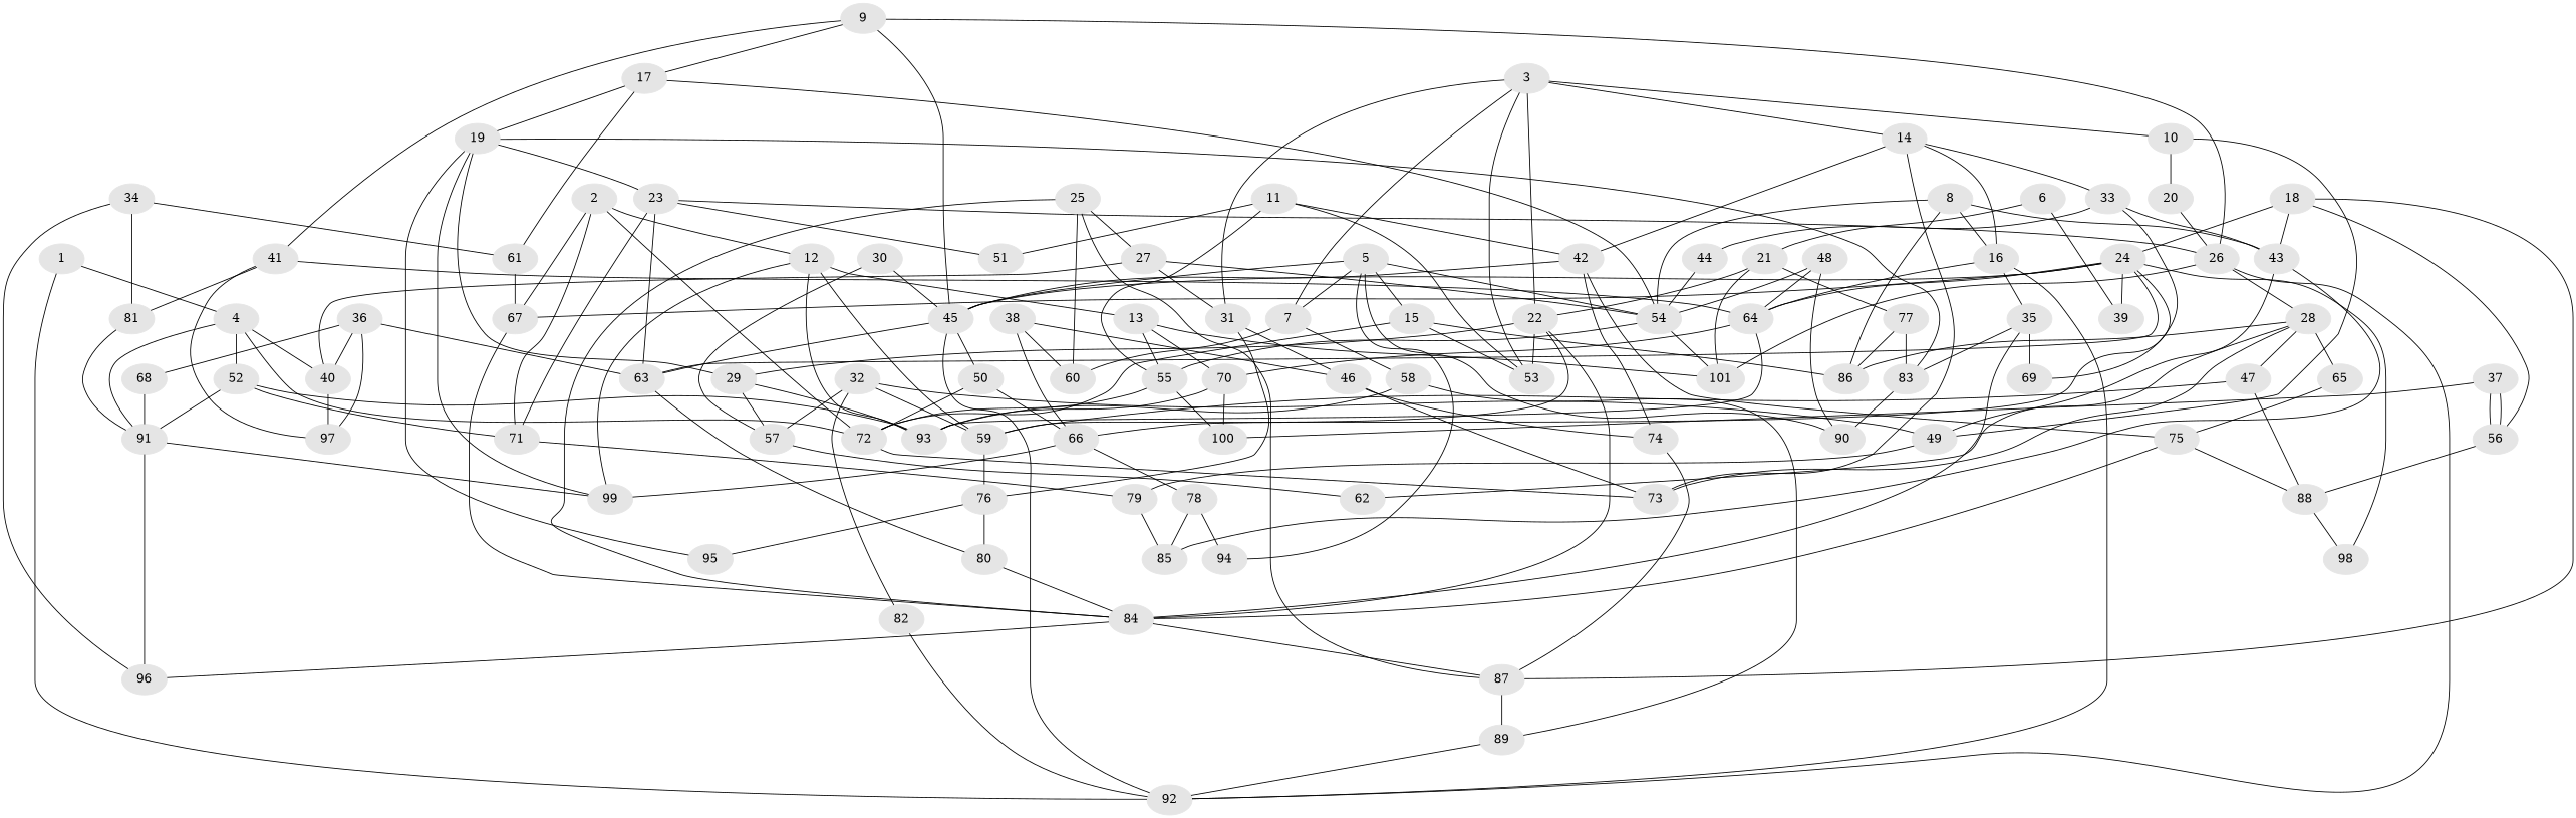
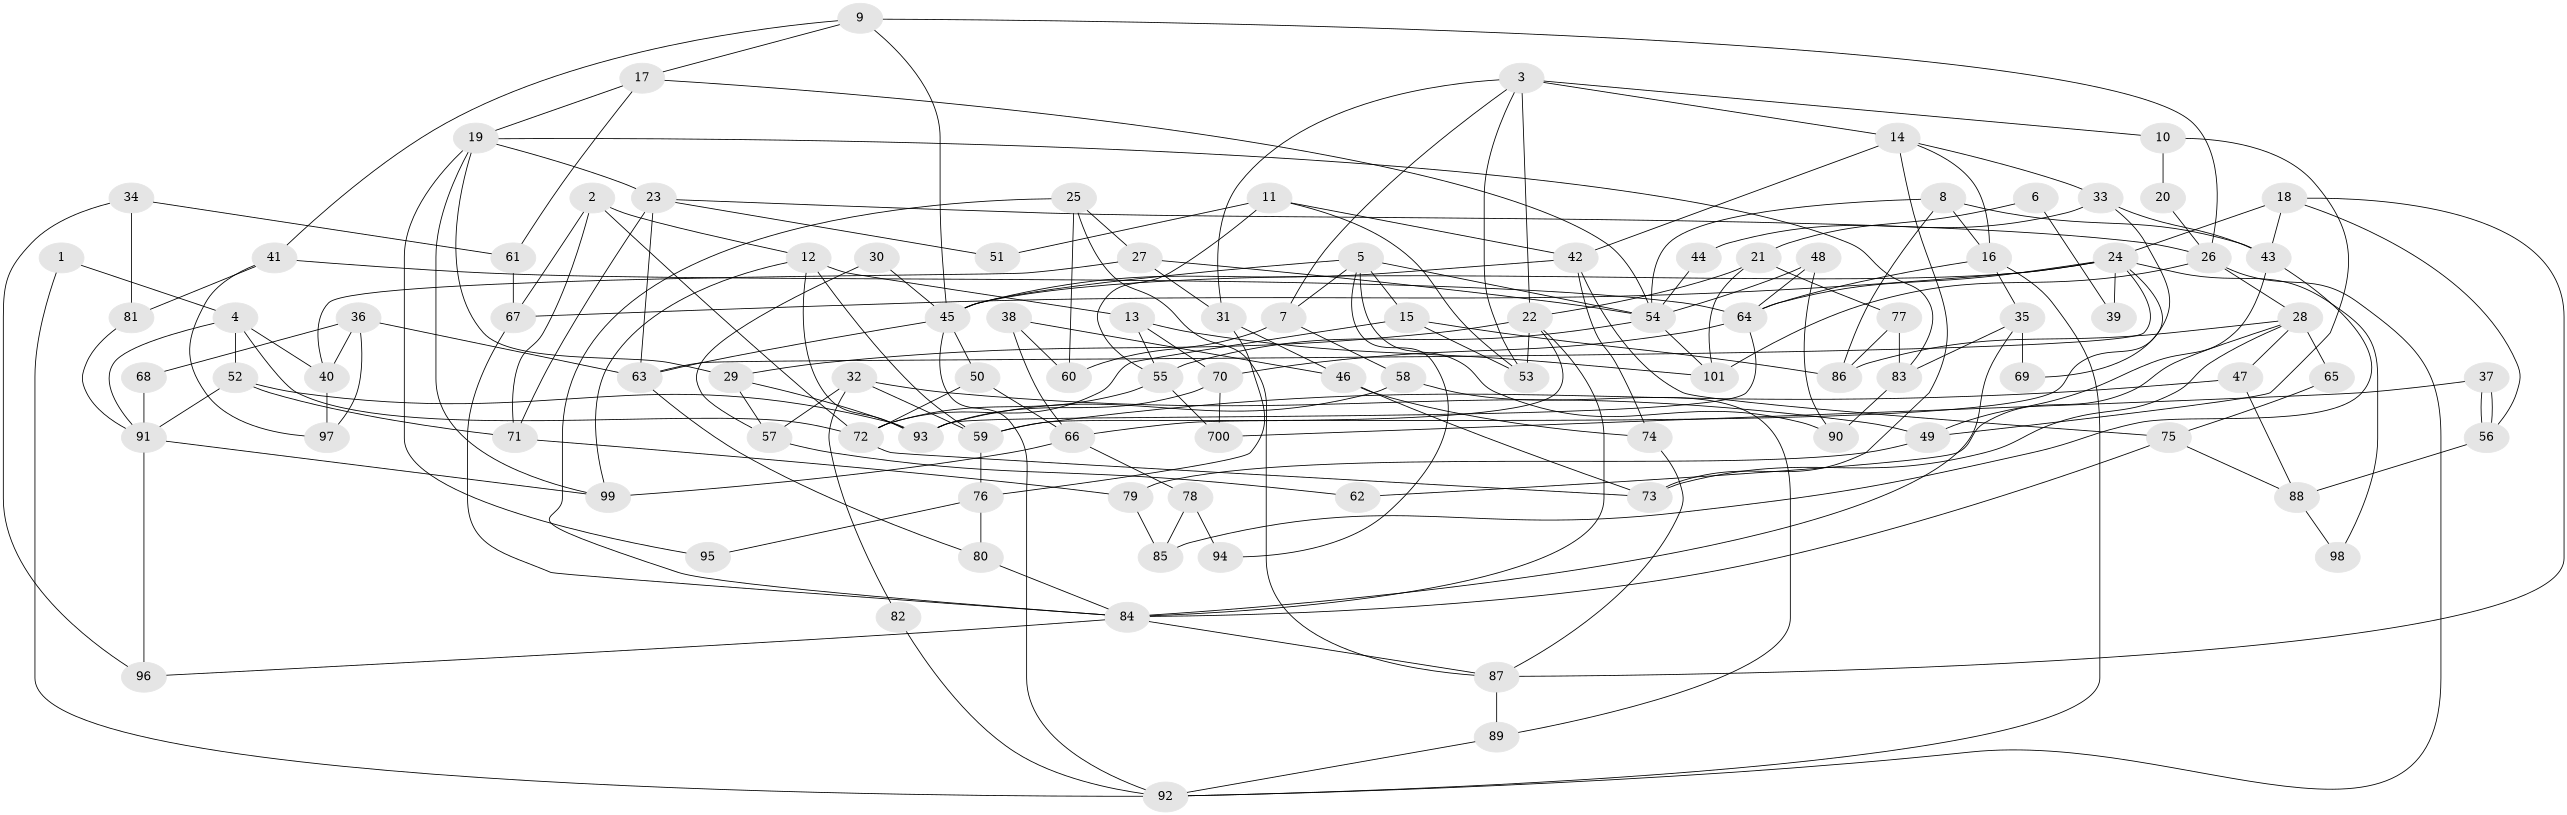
  graph {
    node [color=gray90 style=filled]
    1
    4
    92
    72
    40
    52
    91
    2
    12
    67
    71
    13
    59
    93
    99
    84
    79
    73
    3
    7
    10
    14
    22
    31
    53
    58
    60
    20
    49
    16
    42
    33
    29
    46
    76
    97
    96
    5
    15
    45
    54
    90
    94
    86
    63
    50
    55
    101
    6
    21
    39
    77
    89
    8
    43
    35
    64
    85
    9
    17
    26
    41
    19
    61
    28
    81
    11
    51
    74
    75
-   100
+   100 [label=700]
    70
    44
    69
    83
    23
    95
    18
    24
    56
    87
    66
    98
    88
    57
    80
    78
    25
    27
    47
    62
    65
    30
    32
    82
    34
    36
    68
    37
    38
    48
    1 -- 4
    1 -- 92
    4 -- 72
    4 -- 40
    4 -- 52
    4 -- 91
    72 -- 73
    40 -- 97
    52 -- 91
    52 -- 71
    52 -- 93
    91 -- 99
    91 -- 96
    2 -- 72
    2 -- 12
    2 -- 67
    2 -- 71
    12 -- 13
    12 -- 59
    12 -- 93
    12 -- 99
    67 -- 84
    71 -- 79
    13 -- 55
    13 -- 101
    13 -- 70
    59 -- 76
    84 -- 96
    84 -- 87
    79 -- 85
    3 -- 7
    3 -- 10
    3 -- 14
    3 -- 22
    3 -- 31
    3 -- 53
    7 -- 58
    7 -- 60
    10 -- 20
    10 -- 49
    14 -- 73
    14 -- 16
    14 -- 42
    14 -- 33
    22 -- 59
    22 -- 84
    22 -- 53
    22 -- 29
    31 -- 46
    31 -- 76
    58 -- 93
    58 -- 89
    20 -- 26
    49 -- 79
    16 -- 92
    16 -- 35
    16 -- 64
    42 -- 45
    42 -- 74
    42 -- 75
    33 -- 43
    33 -- 44
    33 -- 69
    29 -- 93
    29 -- 57
    46 -- 73
    46 -- 74
    76 -- 95
    76 -- 80
    5 -- 7
    5 -- 15
    5 -- 45
    5 -- 54
    5 -- 90
    5 -- 94
    15 -- 72
    15 -- 53
    15 -- 86
    45 -- 92
    45 -- 63
    45 -- 50
    54 -- 55
    54 -- 101
    63 -- 80
    50 -- 72
    50 -- 66
    55 -- 72
    55 -- 100
    6 -- 21
    6 -- 39
    21 -- 22
    21 -- 101
    21 -- 77
    77 -- 86
    77 -- 83
    89 -- 92
    8 -- 16
    8 -- 54
    8 -- 86
    8 -- 43
    43 -- 49
    43 -- 85
    35 -- 84
    35 -- 69
    35 -- 83
    64 -- 93
    64 -- 70
    9 -- 45
    9 -- 17
    9 -- 26
    9 -- 41
    17 -- 54
    17 -- 19
    17 -- 61
    26 -- 92
    26 -- 101
    26 -- 28
    41 -- 97
    41 -- 64
    41 -- 81
    19 -- 99
    19 -- 29
    19 -- 83
    19 -- 23
    19 -- 95
    61 -- 67
    28 -- 73
    28 -- 86
    28 -- 47
    28 -- 62
    28 -- 65
    81 -- 91
    11 -- 53
    11 -- 42
    11 -- 55
    11 -- 51
    74 -- 87
    75 -- 84
    75 -- 88
    70 -- 93
    70 -- 100
    44 -- 54
    83 -- 90
    23 -- 71
    23 -- 63
    23 -- 26
    23 -- 51
    18 -- 43
    18 -- 24
    18 -- 56
    18 -- 87
    24 -- 67
    24 -- 45
    24 -- 63
    24 -- 39
    24 -- 64
    24 -- 66
    24 -- 98
    56 -- 88
    87 -- 89
    66 -- 99
    66 -- 78
    88 -- 98
    57 -- 62
    80 -- 84
    78 -- 94
    78 -- 85
    25 -- 84
    25 -- 60
    25 -- 87
    25 -- 27
    27 -- 40
    27 -- 31
    27 -- 54
    47 -- 59
    47 -- 88
    65 -- 75
    30 -- 45
    30 -- 57
    32 -- 59
    32 -- 49
    32 -- 57
    32 -- 82
    82 -- 92
    34 -- 96
    34 -- 61
    34 -- 81
    36 -- 40
    36 -- 97
    36 -- 63
    36 -- 68
    68 -- 91
    37 -- 100
    37 -- 56
    37 -- 56
    38 -- 60
    38 -- 46
    38 -- 66
    48 -- 54
    48 -- 90
    48 -- 64
  }
